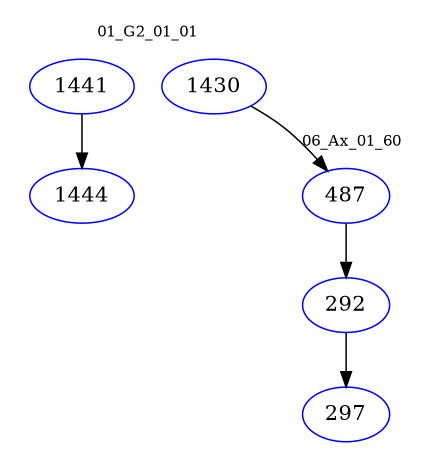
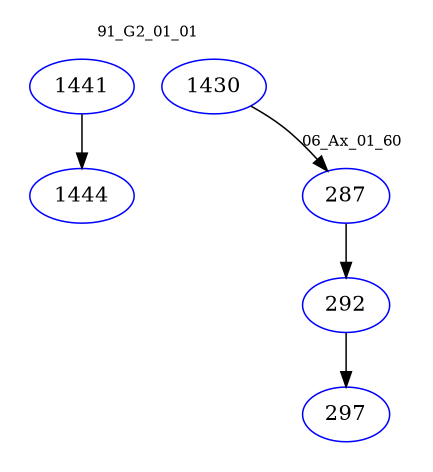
  digraph {
    node [color=blue]
    edge [color=black]
-   n1 [label=487]
+   n1 [label=287]
    n2 [label=292]
    n3 [label=297]
    n4 [label=1430]
    n5 [label=1441]
    n6 [label=1444]
    subgraph cluster_1 {
      color=white
      fontsize=10
      label="06_Ax_01_60"
      n1
      n2
      n3
    }
    subgraph cluster_2 {
      color=white
      fontsize=10
-     label="01_G2_01_01"
+     label="91_G2_01_01"
      n4
      n5
      n6
    }
    n1 -> n2
    n2 -> n3
    n4 -> n1
    n5 -> n6
  }
